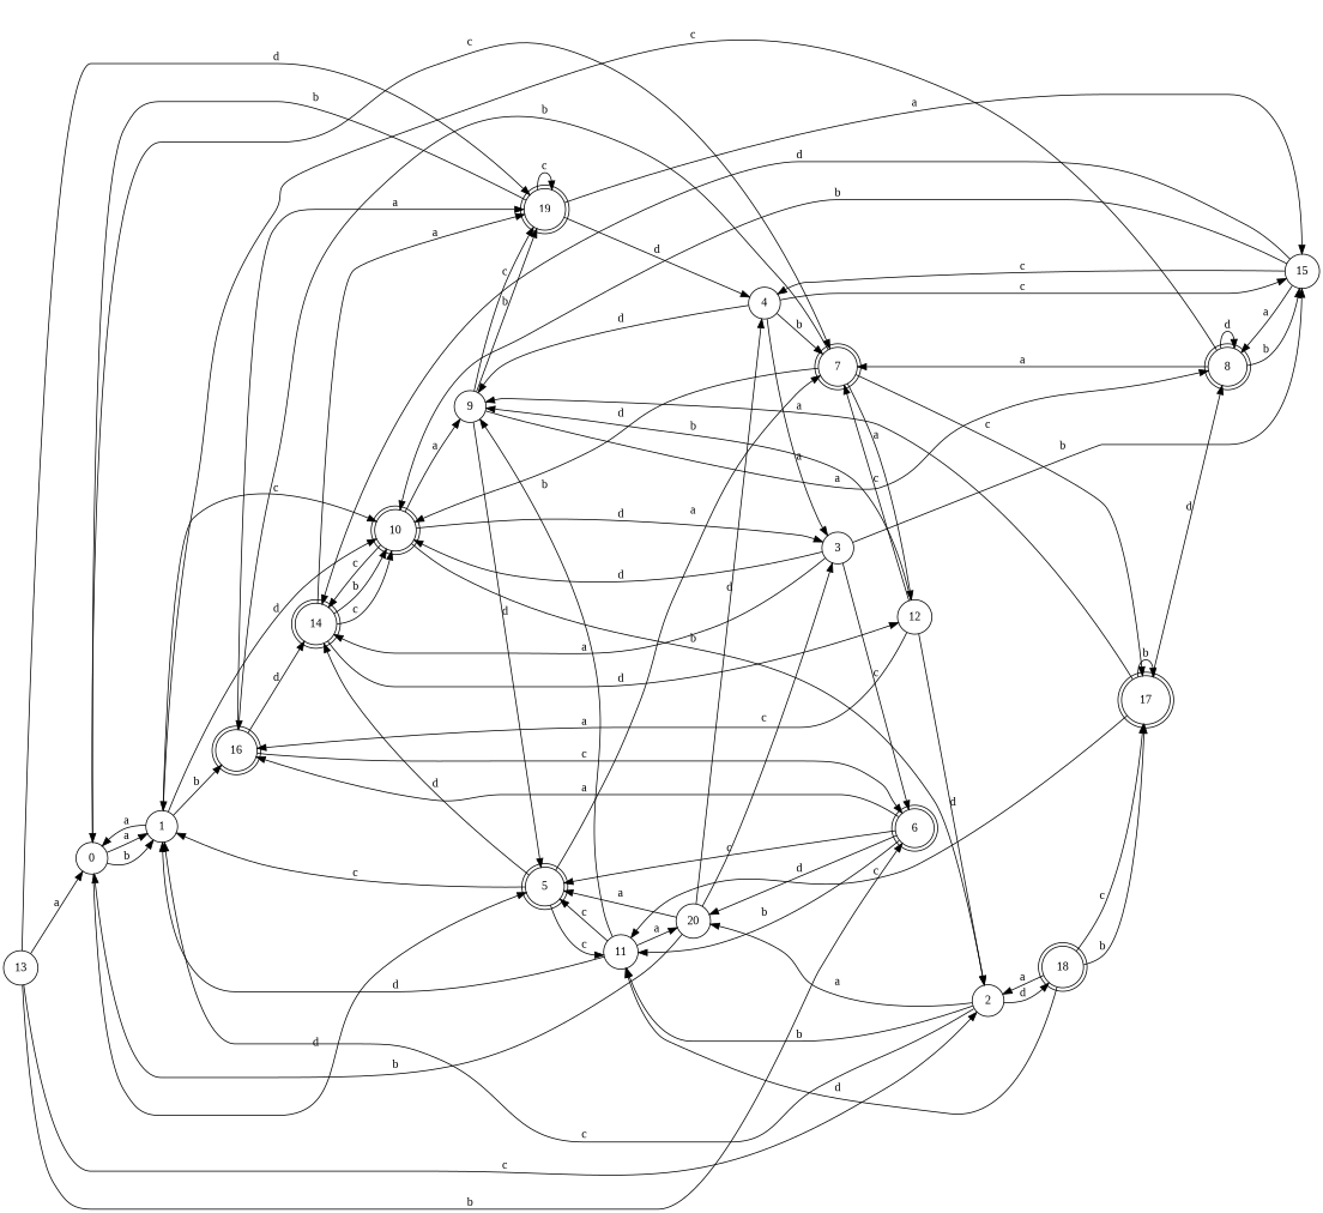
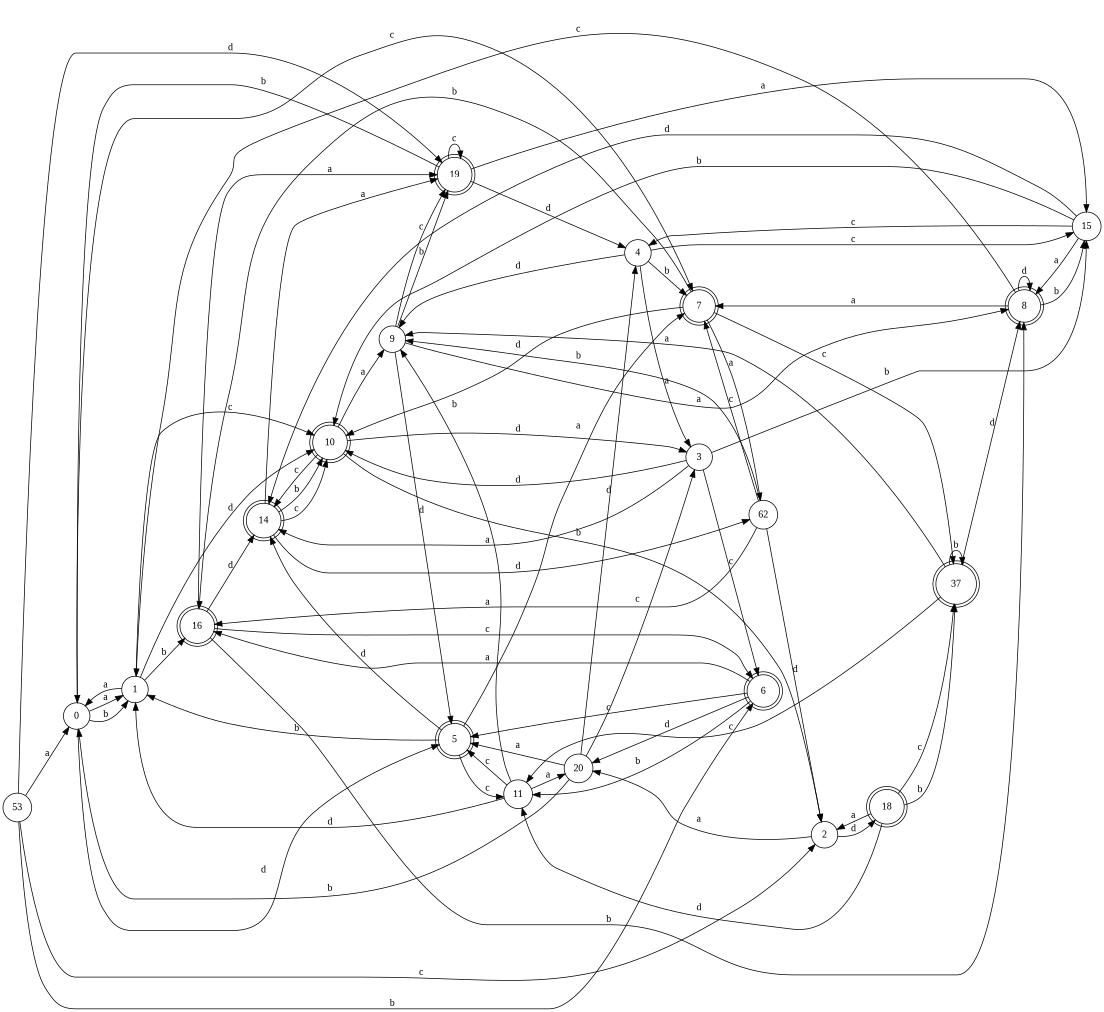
  digraph {
    fontname="Liberation Serif"
    rankdir=LR
    node [color=black fillcolor=white fontname="Liberation Serif" shape=circle style=filled]
    edge [fontname="Liberation Serif"]
    n1 [label=0]
    n2 [label=1]
    n3 [label=5 shape=doublecircle style="rounded,filled"]
    n4 [label=7 shape=doublecircle style="rounded,filled"]
    n5 [label=10 shape=doublecircle style="rounded,filled"]
    n6 [label=16 shape=doublecircle style="rounded,filled"]
    n7 [label=11]
    n8 [label=14 shape=doublecircle style="rounded,filled"]
-   n9 [label=12]
-   n10 [label=17 shape=doublecircle style="rounded,filled"]
+   n9 [label=62]
+   n10 [label=37 shape=doublecircle style="rounded,filled"]
    n11 [label=2]
    n12 [label=3]
    n13 [label=9]
    n14 [label=6 shape=doublecircle style="rounded,filled"]
    n15 [label=8 shape=doublecircle style="rounded,filled"]
    n16 [label=19 shape=doublecircle style="rounded,filled"]
    n17 [label=18 shape=doublecircle style="rounded,filled"]
    n18 [label=20]
    n19 [label=4]
    n20 [label=15]
-   n21 [label=13]
+   n21 [label=53]
    n1 -> n2 [label=a]
    n1 -> n2 [label=b]
    n1 -> n3 [label=d]
    n1 -> n4 [label=c]
    n2 -> n1 [label=a]
    n2 -> n5 [label=c]
    n2 -> n5 [label=d]
    n2 -> n6 [label=b]
-   n3 -> n2 [label=c]
+   n3 -> n2 [label=b]
    n3 -> n4 [label=a]
    n3 -> n7 [label=c]
    n3 -> n8 [label=d]
    n4 -> n5 [label=d]
    n4 -> n6 [label=b]
    n4 -> n9 [label=a]
    n4 -> n10 [label=c]
    n5 -> n8 [label=c]
    n5 -> n11 [label=b]
    n5 -> n12 [label=d]
    n5 -> n13 [label=a]
    n6 -> n8 [label=d]
    n6 -> n14 [label=c]
+   n6 -> n15 [label=b]
    n6 -> n16 [label=a]
    n7 -> n2 [label=d]
    n7 -> n3 [label=c]
    n7 -> n13 [label=b]
    n7 -> n18 [label=a]
    n8 -> n5 [label=b]
    n8 -> n5 [label=c]
    n8 -> n9 [label=d]
    n8 -> n16 [label=a]
    n9 -> n4 [label=c]
    n9 -> n6 [label=a]
    n9 -> n11 [label=d]
    n9 -> n13 [label=b]
    n10 -> n7 [label=c]
    n10 -> n10 [label=b]
    n10 -> n13 [label=a]
    n10 -> n15 [label=d]
-   n11 -> n2 [label=c]
-   n11 -> n7 [label=b]
    n11 -> n17 [label=d]
    n11 -> n18 [label=a]
    n12 -> n5 [label=d]
    n12 -> n8 [label=a]
    n12 -> n14 [label=c]
    n12 -> n20 [label=b]
    n13 -> n3 [label=d]
    n13 -> n15 [label=a]
    n13 -> n16 [label=b]
    n13 -> n16 [label=c]
    n14 -> n3 [label=c]
    n14 -> n6 [label=a]
    n14 -> n7 [label=b]
    n14 -> n18 [label=d]
    n15 -> n2 [label=c]
    n15 -> n4 [label=a]
    n15 -> n15 [label=d]
    n15 -> n20 [label=b]
    n16 -> n1 [label=b]
    n16 -> n16 [label=c]
    n16 -> n19 [label=d]
    n16 -> n20 [label=a]
    n17 -> n7 [label=d]
    n17 -> n10 [label=b]
    n17 -> n10 [label=c]
    n17 -> n11 [label=a]
    n18 -> n1 [label=b]
    n18 -> n3 [label=a]
    n18 -> n12 [label=c]
    n18 -> n19 [label=d]
    n19 -> n4 [label=b]
    n19 -> n12 [label=a]
    n19 -> n13 [label=d]
    n19 -> n20 [label=c]
    n20 -> n5 [label=b]
    n20 -> n8 [label=d]
    n20 -> n15 [label=a]
    n20 -> n19 [label=c]
    n21 -> n1 [label=a]
    n21 -> n11 [label=c]
    n21 -> n14 [label=b]
    n21 -> n16 [label=d]
  }
